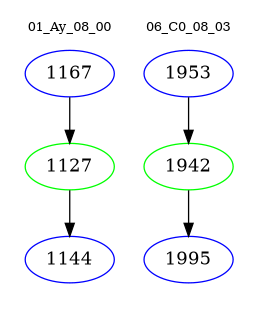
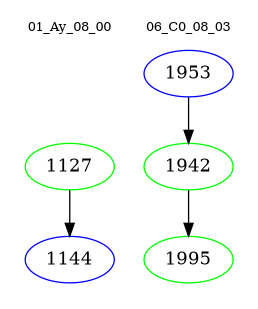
  digraph {
    node [color=blue]
    edge [color=black]
-   n1 [label=1167]
    n2 [color=green label=1127]
    n3 [label=1144]
    n4 [label=1953]
    n5 [color=green label=1942]
-   n6 [label=1995]
+   n6 [color=green label=1995]
    subgraph cluster_1 {
      color=white
      fontsize=10
      label="01_Ay_08_00"
-     n1
      n2
      n3
    }
    subgraph cluster_2 {
      color=white
      fontsize=10
      label="06_C0_08_03"
      n4
      n5
      n6
    }
-   n1 -> n2
    n2 -> n3
    n4 -> n5
    n5 -> n6
  }
